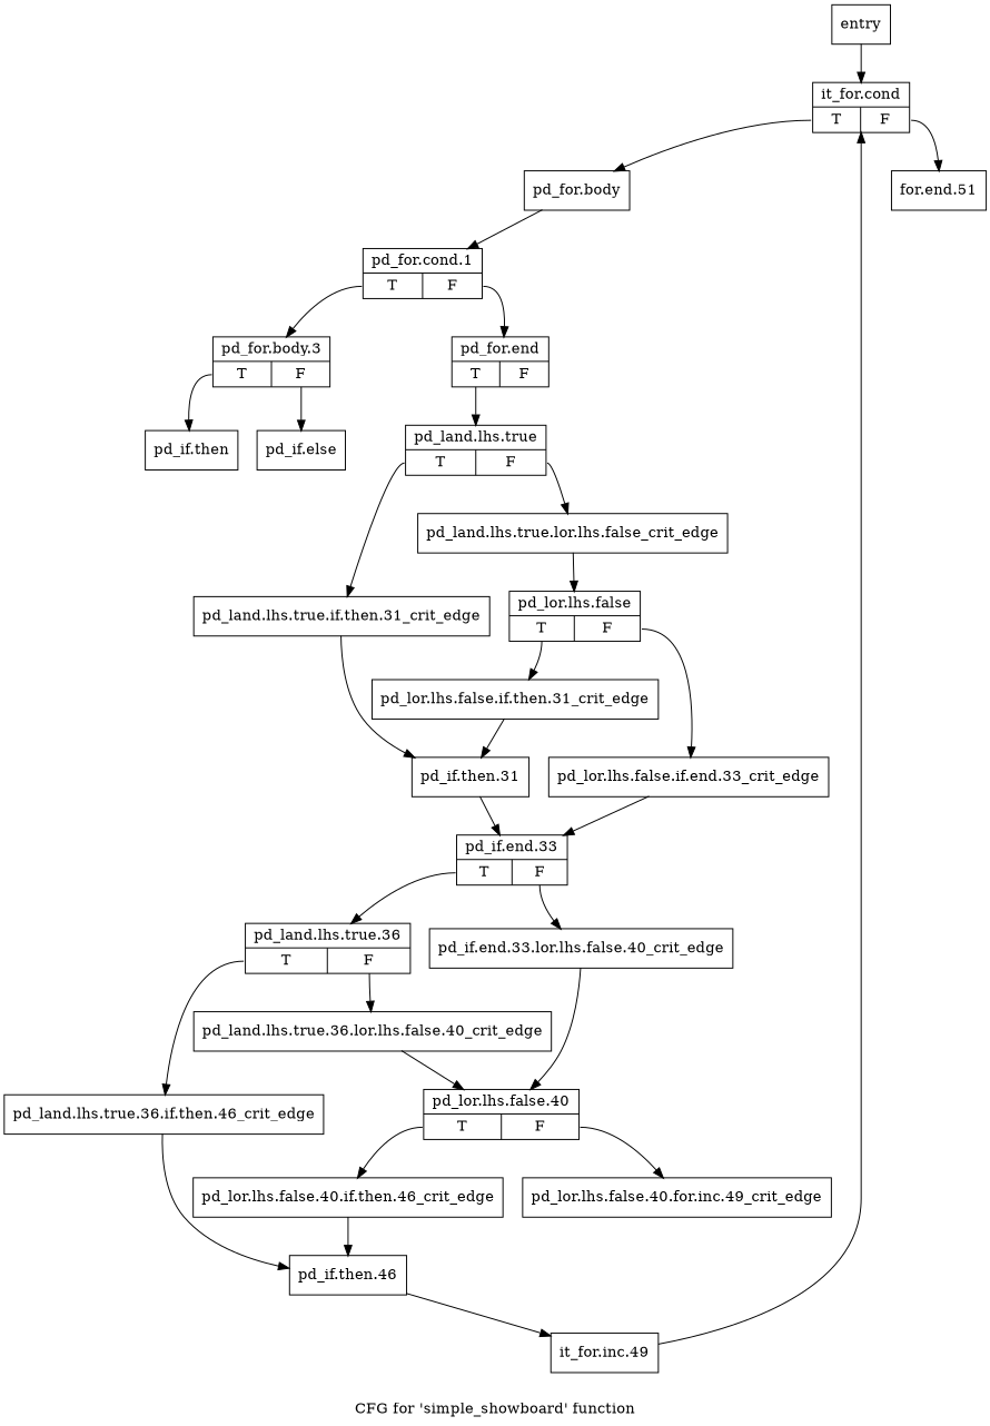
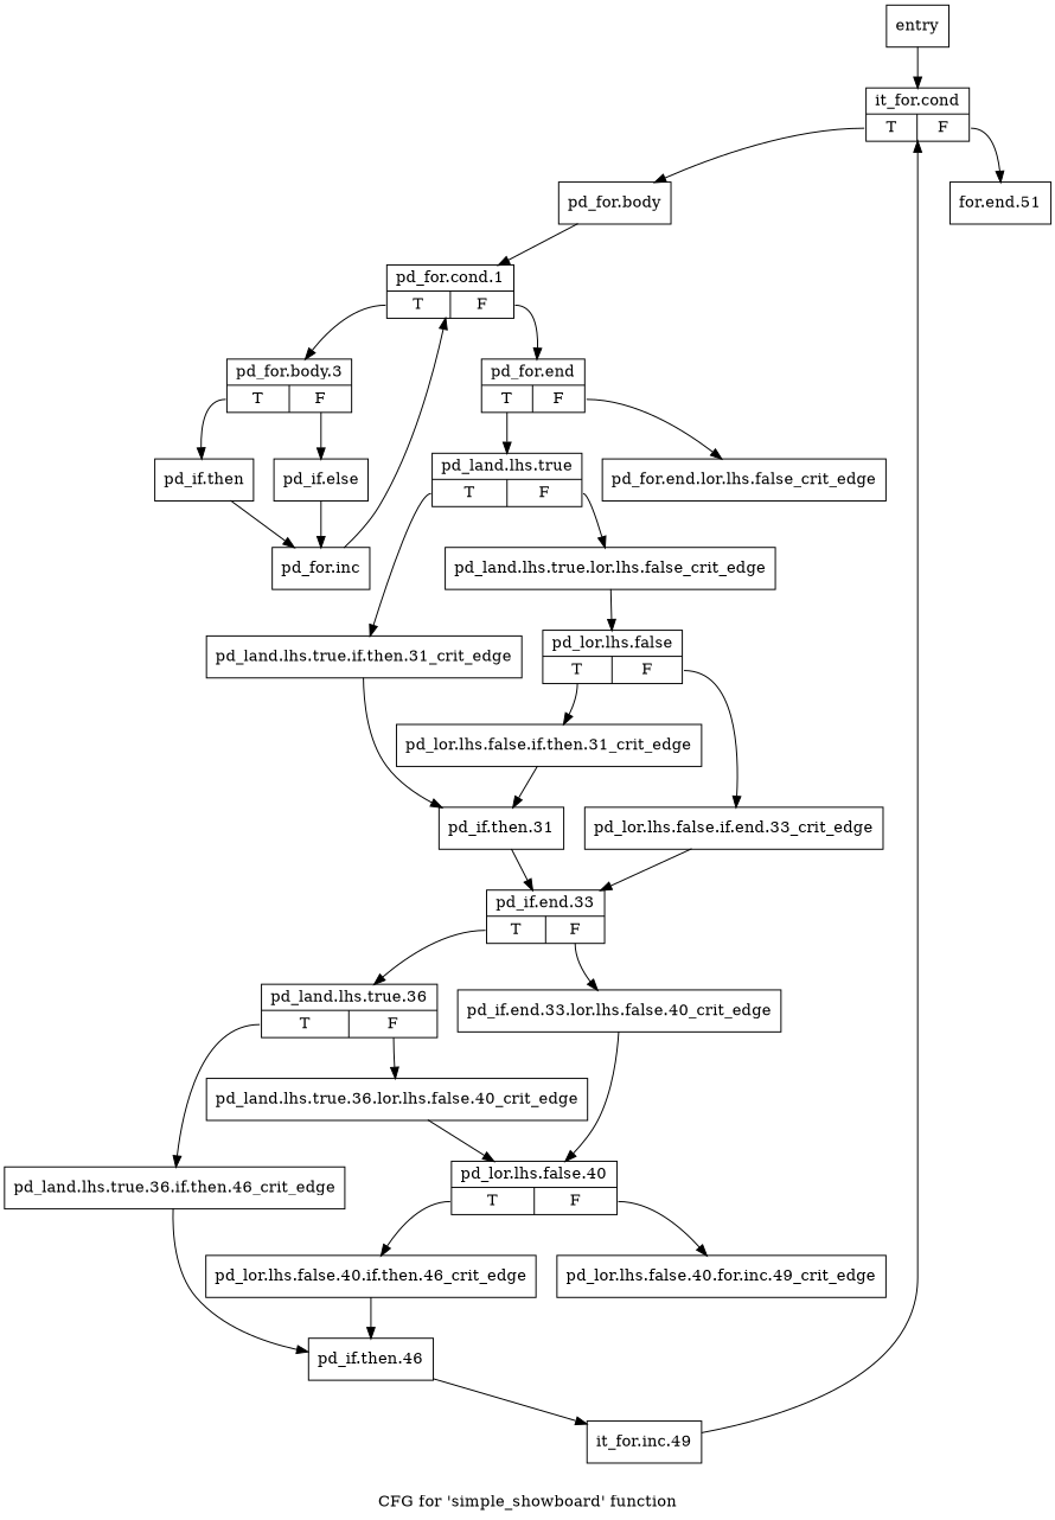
  digraph {
    label="CFG for 'simple_showboard' function"
    node [shape=record]
    n1 [label="{entry}"]
    n2 [label="{it_for.cond|{<s0>T|<s1>F}}"]
    n3 [label="{pd_for.body}"]
    n4 [label="{for.end.51}"]
    n5 [label="{pd_for.cond.1|{<s0>T|<s1>F}}"]
    n6 [label="{pd_for.body.3|{<s0>T|<s1>F}}"]
    n7 [label="{pd_for.end|{<s0>T|<s1>F}}"]
    n8 [label="{pd_if.then}"]
    n9 [label="{pd_if.else}"]
    n10 [label="{pd_land.lhs.true|{<s0>T|<s1>F}}"]
+   n11 [label="{pd_for.end.lor.lhs.false_crit_edge}"]
+   n12 [label="{pd_for.inc}"]
    n13 [label="{pd_land.lhs.true.if.then.31_crit_edge}"]
    n14 [label="{pd_land.lhs.true.lor.lhs.false_crit_edge}"]
    n15 [label="{pd_if.then.31}"]
    n16 [label="{pd_lor.lhs.false|{<s0>T|<s1>F}}"]
    n17 [label="{pd_lor.lhs.false.if.then.31_crit_edge}"]
    n18 [label="{pd_lor.lhs.false.if.end.33_crit_edge}"]
    n19 [label="{pd_if.end.33|{<s0>T|<s1>F}}"]
    n20 [label="{pd_land.lhs.true.36|{<s0>T|<s1>F}}"]
    n21 [label="{pd_if.end.33.lor.lhs.false.40_crit_edge}"]
    n22 [label="{pd_land.lhs.true.36.if.then.46_crit_edge}"]
    n23 [label="{pd_land.lhs.true.36.lor.lhs.false.40_crit_edge}"]
    n24 [label="{pd_lor.lhs.false.40|{<s0>T|<s1>F}}"]
    n25 [label="{pd_if.then.46}"]
    n26 [label="{pd_lor.lhs.false.40.if.then.46_crit_edge}"]
    n27 [label="{pd_lor.lhs.false.40.for.inc.49_crit_edge}"]
    n28 [label="{it_for.inc.49}"]
    n1 -> n2
    n2 -> n3 [tailport=s0]
    n2 -> n4 [tailport=s1]
    n3 -> n5
    n5 -> n6 [tailport=s0]
    n5 -> n7 [tailport=s1]
    n6 -> n8 [tailport=s0]
    n6 -> n9 [tailport=s1]
    n7 -> n10 [tailport=s0]
+   n7 -> n11 [tailport=s1]
+   n8 -> n12
+   n9 -> n12
    n10 -> n13 [tailport=s0]
    n10 -> n14 [tailport=s1]
+   n12 -> n5
    n13 -> n15
    n14 -> n16
    n15 -> n19
    n16 -> n17 [tailport=s0]
    n16 -> n18 [tailport=s1]
    n17 -> n15
    n18 -> n19
    n19 -> n20 [tailport=s0]
    n19 -> n21 [tailport=s1]
    n20 -> n22 [tailport=s0]
    n20 -> n23 [tailport=s1]
    n21 -> n24
    n22 -> n25
    n23 -> n24
    n24 -> n26 [tailport=s0]
    n24 -> n27 [tailport=s1]
    n25 -> n28
    n26 -> n25
    n28 -> n2
  }
